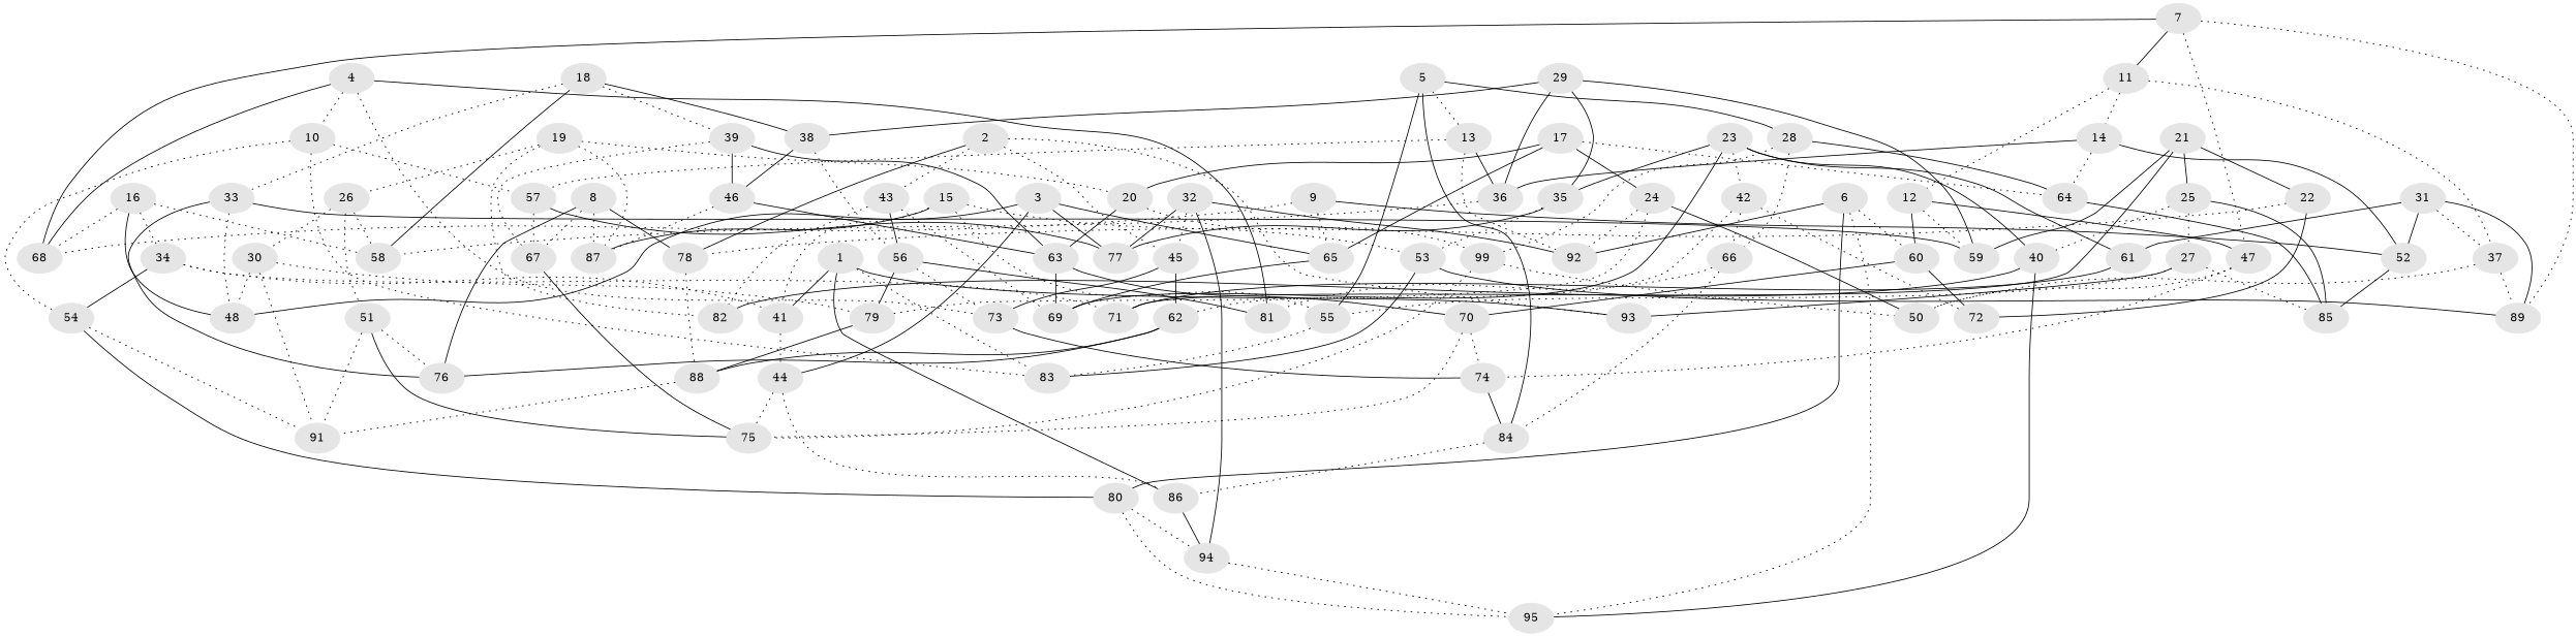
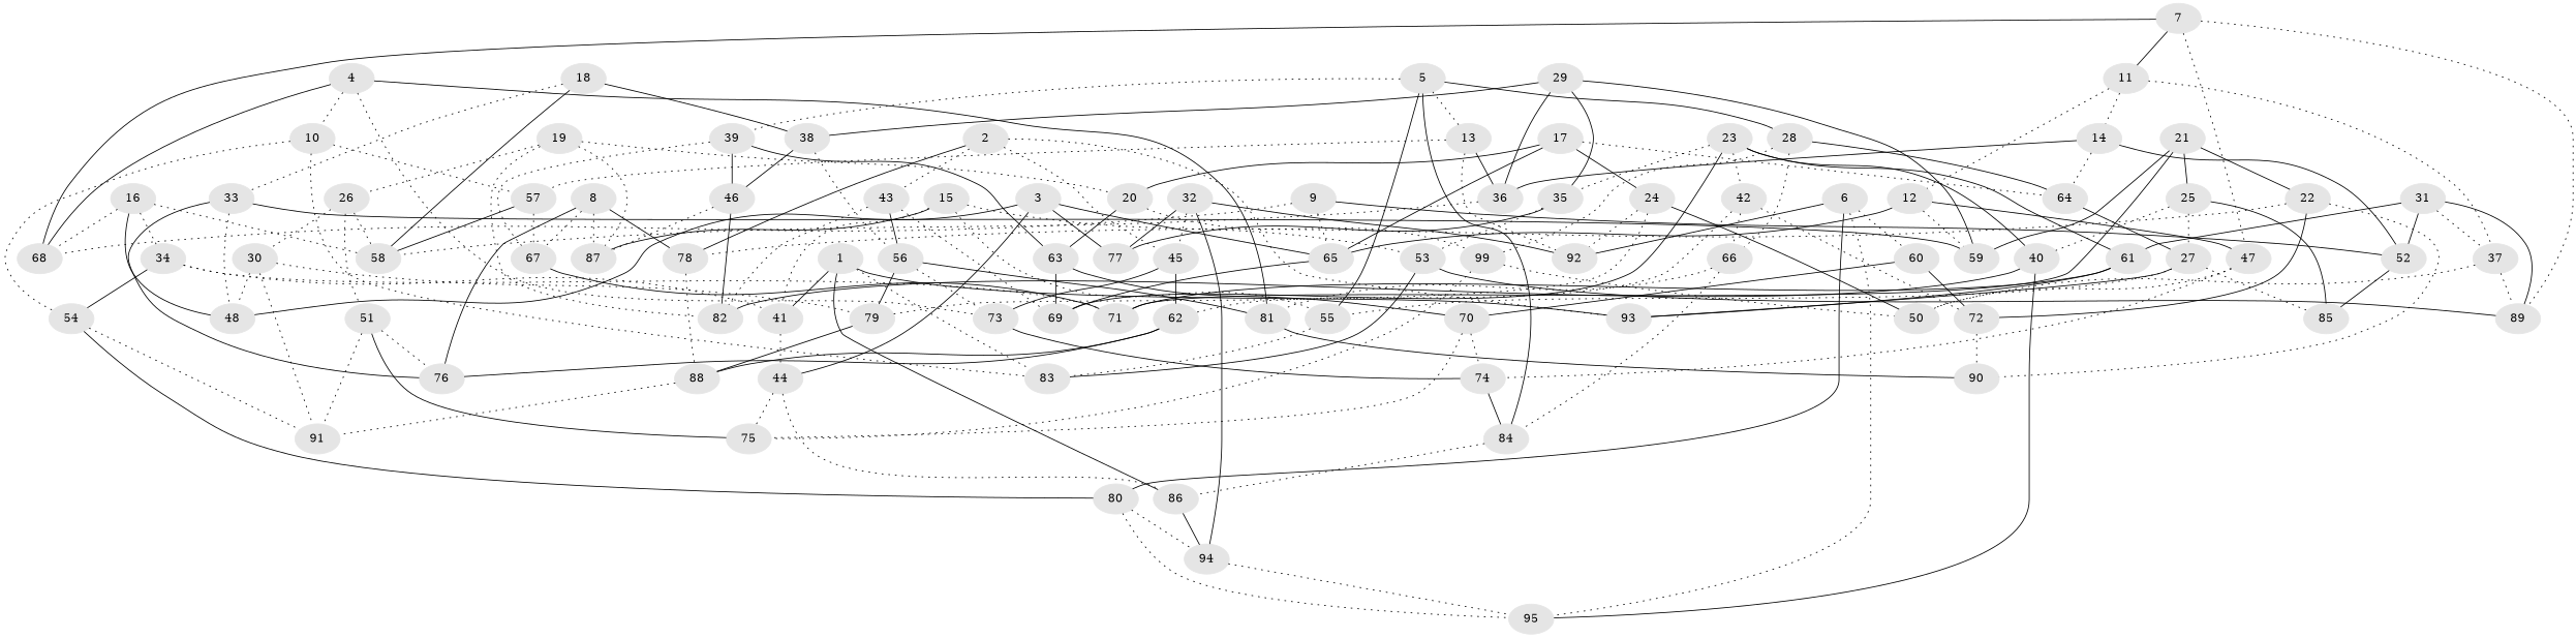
  graph {
    node [color=gray90 style=filled]
    edge [style=dotted]
    1
    41
    83
    86
    93
    44
    94
    2
    43
    45
    78
    82
    69
    56
    73
    62
    88
    3
    48
    65
    77
    75
    4
    10
    68
    81
    54
    57
    74
+   90
    5
    13
    28
    55
    84
    92
    36
    64
    n39 [label=99]
    66
    6
    60
    80
    95
    72
    70
    7
    11
    47
    89
    12
    14
    37
    50
    8
    67
    76
    87
    71
    9
    52
    85
    61
    91
    59
    58
    15
    53
    16
    34
    17
    20
    24
    63
    79
    18
    33
    38
    39
    46
    19
    26
    30
    51
    21
    22
    25
    40
    27
    23
    35
    42
    29
    31
    32
    1 -- 41 [style=solid]
    1 -- 83
    1 -- 86 [style=solid]
    1 -- 93 [style=solid]
    41 -- 44
    86 -- 94 [style=solid]
    44 -- 86
    44 -- 75
    94 -- 95
    2 -- 93
    2 -- 43
    2 -- 45
    2 -- 78 [style=solid]
    43 -- 82
    43 -- 69
    43 -- 56 [style=solid]
    45 -- 73 [style=solid]
    45 -- 62 [style=solid]
    78 -- 88
    56 -- 73
    56 -- 81 [style=solid]
    56 -- 79 [style=solid]
    73 -- 74 [style=solid]
    62 -- 88 [style=solid]
    62 -- 76 [style=solid]
    88 -- 91
    3 -- 44 [style=solid]
    3 -- 48 [style=solid]
    3 -- 65 [style=solid]
    3 -- 77 [style=solid]
    65 -- 69 [style=solid]
    4 -- 73
    4 -- 10
    4 -- 68 [style=solid]
    4 -- 81 [style=solid]
    10 -- 83
    10 -- 54
    10 -- 57
+   81 -- 90 [style=solid]
    54 -- 80 [style=solid]
    54 -- 91
-   57 -- 77 [style=solid]
+   57 -- 58 [style=solid]
    57 -- 67
    74 -- 84 [style=solid]
    5 -- 13
    5 -- 28 [style=solid]
    5 -- 55 [style=solid]
    5 -- 84 [style=solid]
    13 -- 57
    13 -- 92
    13 -- 36 [style=solid]
    28 -- 64 [style=solid]
    28 -- n39
    28 -- 66
    55 -- 83
    84 -- 86
    36 -- 58
-   64 -- 85 [style=solid]
+   64 -- 27 [style=solid]
    n39 -- 75
    n39 -- 50
    66 -- 81
    66 -- 84
    6 -- 92 [style=solid]
    6 -- 60
    6 -- 80 [style=solid]
    6 -- 95
    60 -- 72 [style=solid]
    60 -- 70 [style=solid]
    80 -- 94
    80 -- 95
+   72 -- 90
    70 -- 75
    70 -- 74
    7 -- 68 [style=solid]
    7 -- 11 [style=solid]
    7 -- 47
    7 -- 89
    11 -- 12
    11 -- 14
    11 -- 37
    47 -- 74
    47 -- 50
-   12 -- 60 [style=solid]
+   12 -- 65 [style=solid]
    12 -- 47 [style=solid]
    12 -- 59
    14 -- 36 [style=solid]
    14 -- 64
    14 -- 52 [style=solid]
    37 -- 89
    37 -- 50
    8 -- 78 [style=solid]
    8 -- 67
    8 -- 76 [style=solid]
    8 -- 87
-   67 -- 75 [style=solid]
+   67 -- 71 [style=solid]
    9 -- 65
    9 -- 68
    9 -- 52 [style=solid]
    52 -- 85 [style=solid]
+   61 -- 93 [style=solid]
    61 -- 71 [style=solid]
    15 -- 41
    15 -- 55
    15 -- 87 [style=solid]
    15 -- 53
    53 -- 83 [style=solid]
    53 -- 89 [style=solid]
    16 -- 48 [style=solid]
    16 -- 68
    16 -- 58
    16 -- 34
    34 -- 41
    34 -- 54 [style=solid]
    34 -- 71
    17 -- 65 [style=solid]
    17 -- 64
    17 -- 20 [style=solid]
    17 -- 24 [style=solid]
    20 -- n39
    20 -- 63 [style=solid]
    24 -- 92
    24 -- 50 [style=solid]
    24 -- 79
    63 -- 69 [style=solid]
    63 -- 70 [style=solid]
    79 -- 88 [style=solid]
    18 -- 58 [style=solid]
    18 -- 33
    18 -- 38 [style=solid]
-   18 -- 39
+   5 -- 39
    33 -- 48
    33 -- 76 [style=solid]
    33 -- 59 [style=solid]
    38 -- 56
    38 -- 46 [style=solid]
    39 -- 67
    39 -- 63 [style=solid]
    39 -- 46 [style=solid]
-   46 -- 63 [style=solid]
+   46 -- 82 [style=solid]
    46 -- 87
    19 -- 82
    19 -- 87
    19 -- 20
    19 -- 26
    26 -- 58
    26 -- 30
    26 -- 51
    30 -- 48
    30 -- 91
    30 -- 79
    51 -- 75 [style=solid]
    51 -- 76
    51 -- 91
    21 -- 71 [style=solid]
    21 -- 59 [style=solid]
    21 -- 22 [style=solid]
    21 -- 25 [style=solid]
    22 -- 78
+   22 -- 90
    22 -- 72 [style=solid]
    25 -- 85 [style=solid]
    25 -- 40
    25 -- 27
    40 -- 82 [style=solid]
    40 -- 95 [style=solid]
    27 -- 93 [style=solid]
    27 -- 55
    27 -- 85
    23 -- 69 [style=solid]
    23 -- 61 [style=solid]
    23 -- 40 [style=solid]
-   23 -- 35 [style=solid]
+   23 -- 35
    23 -- 42
    35 -- 77 [style=solid]
    35 -- 53
    42 -- 62
    42 -- 66
    42 -- 72
    29 -- 36 [style=solid]
    29 -- 59 [style=solid]
    29 -- 38 [style=solid]
    29 -- 35 [style=solid]
    31 -- 89 [style=solid]
    31 -- 37
    31 -- 52 [style=solid]
    31 -- 61 [style=solid]
    32 -- 94 [style=solid]
    32 -- 45
    32 -- 77 [style=solid]
    32 -- 92 [style=solid]
  }
